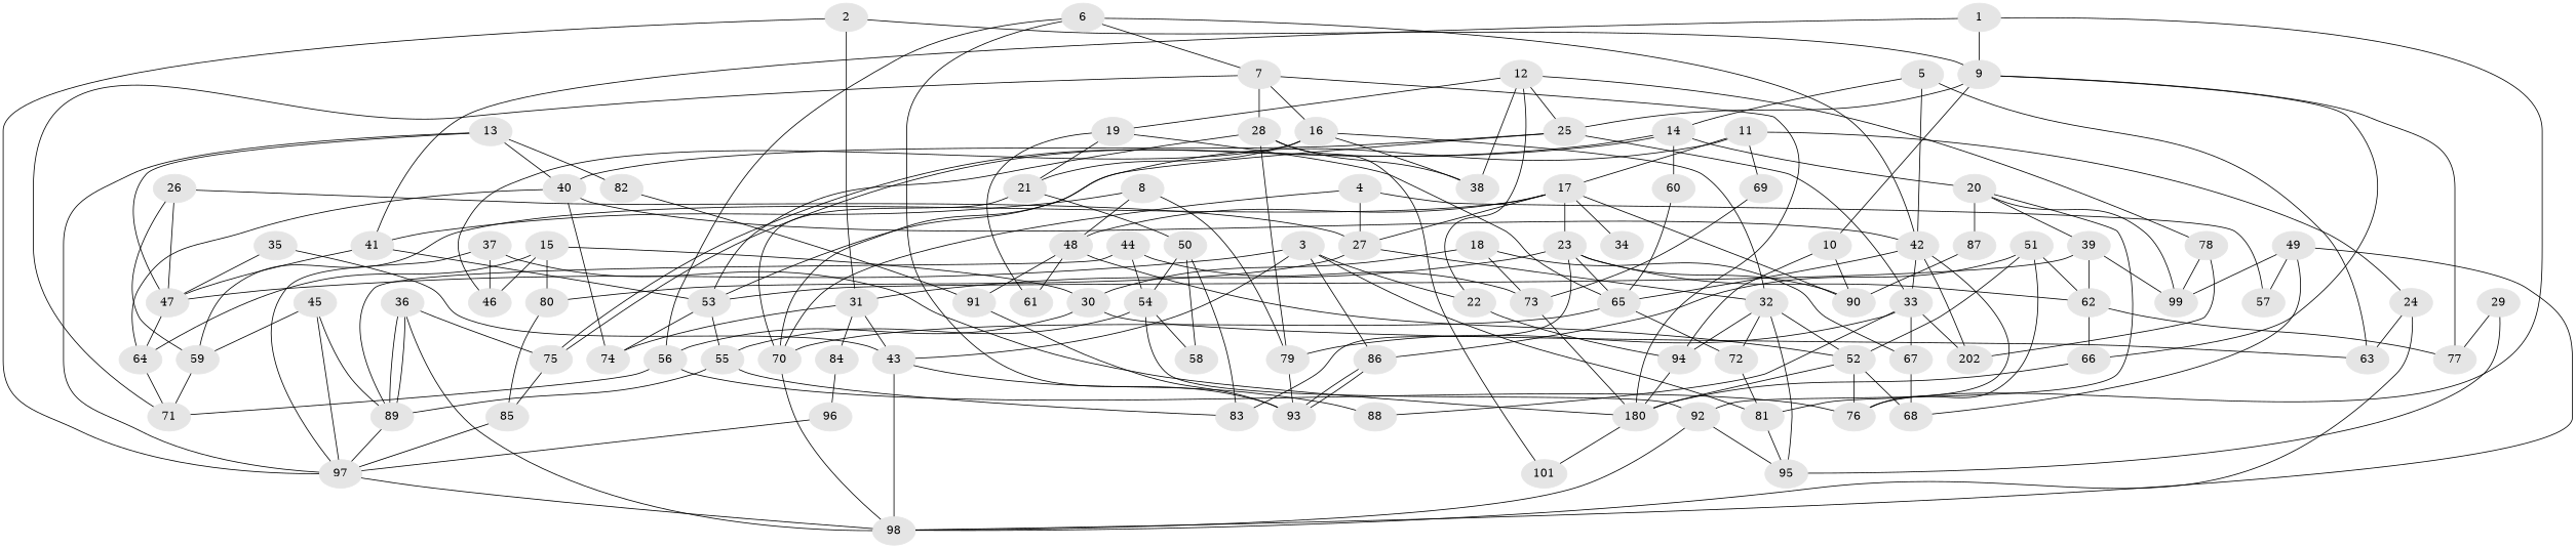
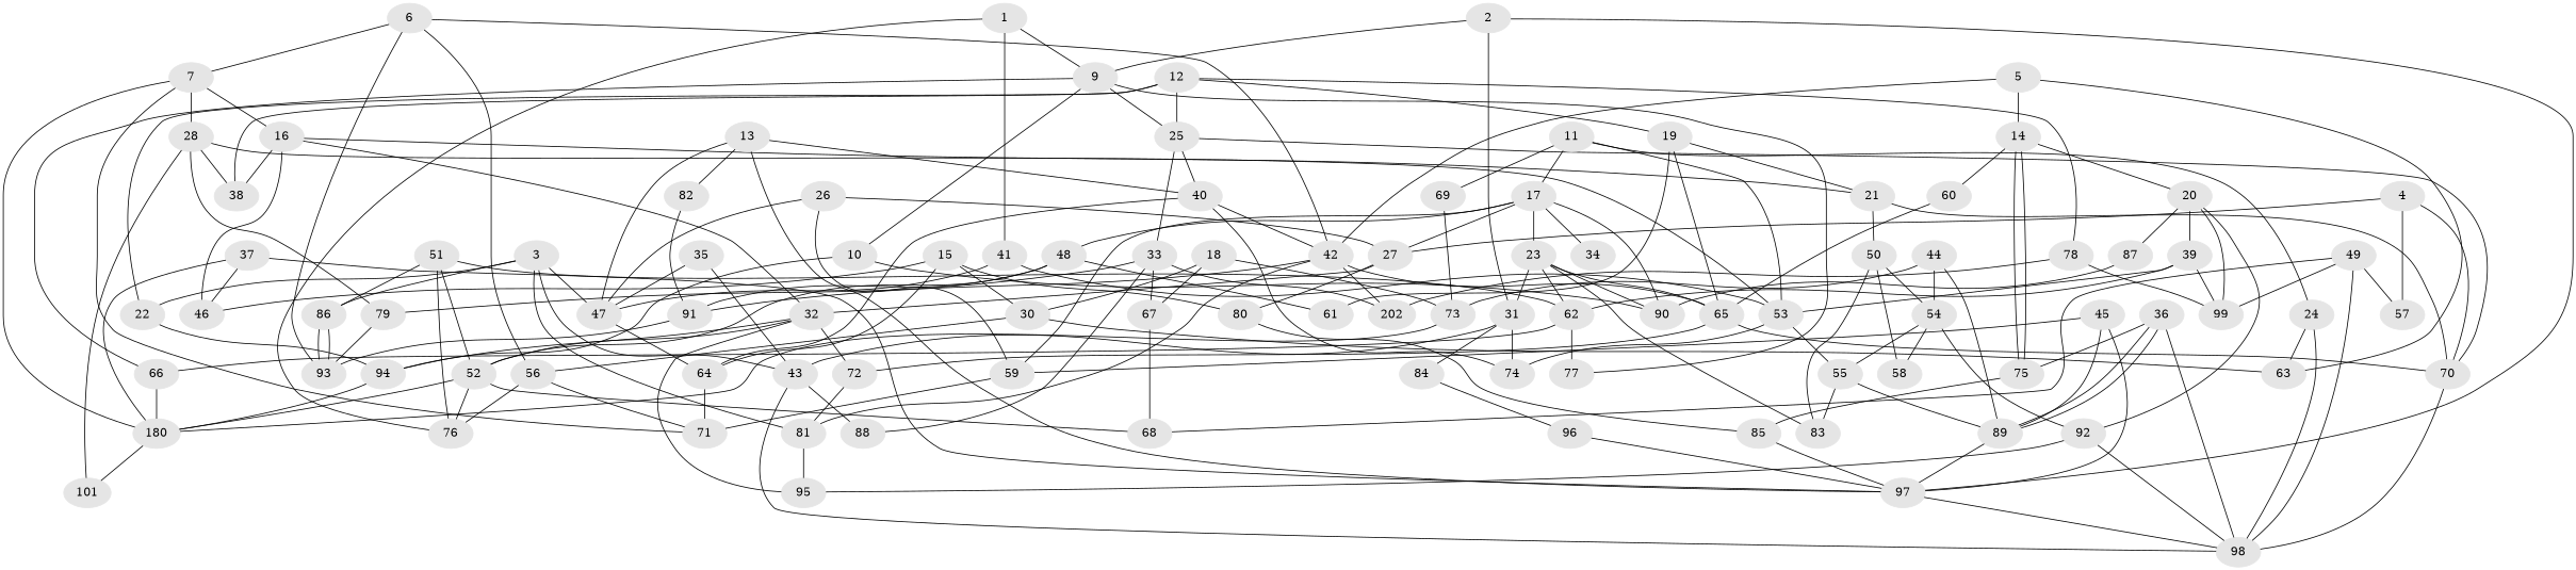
  graph {
    node [color=gray90 style=filled]
    1
    9
    41
    76
    10
    66
    77
    25
    47
    53
    2
    31
    97
    43
    84
    74
    98
    3
    22
    81
    86
    94
    88
    64
    95
    93
    4
    27
    57
    70
    80
    32
    5
    14
    42
    63
    20
    60
    75
    65
    n41 [label=202]
    91
    6
    7
    56
    16
    28
    71
    n49 [label=180]
    38
    46
    21
    79
    101
-   8
    48
    61
    52
    90
    40
    33
    11
    17
    24
    69
    23
    34
    59
    55
    73
    12
    19
    78
    99
    13
    82
    39
    87
    92
    85
    15
    30
    50
    72
    62
    83
    18
    67
    68
    54
    58
    96
    26
-   29
    35
    36
    89
    37
    44
    45
    49
    51
    1 -- 9
    1 -- 41
    1 -- 76
    9 -- 10
    9 -- 66
    9 -- 77
    9 -- 25
    41 -- 47
    41 -- 53
    10 -- 94
    10 -- 90
    66 -- n49
    25 -- 70
    25 -- 40
    25 -- 33
    47 -- 64
    53 -- 74
    53 -- 55
    2 -- 9
    2 -- 31
    2 -- 97
    31 -- 43
    31 -- 84
    31 -- 74
    97 -- 98
    43 -- 98
    43 -- 88
    84 -- 96
    3 -- 47
    3 -- 43
    3 -- 22
    3 -- 81
    3 -- 86
    22 -- 94
    81 -- 95
    86 -- 93
    86 -- 93
    94 -- n49
    64 -- 71
    4 -- 27
    4 -- 57
    4 -- 70
    27 -- 80
    27 -- 32
    70 -- 98
    80 -- 85
    32 -- 94
    32 -- 95
    32 -- 52
    32 -- 72
    5 -- 14
    5 -- 42
    5 -- 63
    14 -- 20
    14 -- 60
    14 -- 75
    14 -- 75
    42 -- 81
    42 -- 65
    42 -- n41
-   42 -- 33
+   42 -- 91
    20 -- 99
    20 -- 39
    20 -- 87
    20 -- 92
    60 -- 65
    75 -- 85
    65 -- 70
    65 -- 72
    91 -- 93
    6 -- 93
    6 -- 42
    6 -- 7
    6 -- 56
    7 -- 16
    7 -- 28
    7 -- 71
    7 -- n49
    56 -- 76
    56 -- 71
    16 -- 32
    16 -- 38
    16 -- 46
    16 -- 21
    28 -- 53
    28 -- 38
    28 -- 79
    28 -- 101
    n49 -- 101
    21 -- 70
    21 -- 50
    79 -- 93
-   8 -- 41
-   8 -- 79
-   8 -- 48
    48 -- 91
    48 -- 61
    48 -- 52
    52 -- 76
    52 -- n49
    52 -- 68
    40 -- 74
    40 -- 64
    40 -- 42
    33 -- 88
    33 -- n41
    33 -- 79
    33 -- 67
    11 -- 53
    11 -- 17
    11 -- 24
    11 -- 69
    17 -- 27
    17 -- 48
    17 -- 90
    17 -- 23
    17 -- 34
    17 -- 59
    24 -- 98
    24 -- 63
    69 -- 73
    23 -- 31
    23 -- 65
    23 -- 90
    23 -- 62
    23 -- 83
    59 -- 71
    55 -- 83
    55 -- 89
    73 -- n49
    12 -- 25
    12 -- 22
    12 -- 38
    12 -- 19
    12 -- 78
    19 -- 65
    19 -- 21
    19 -- 61
    78 -- n41
    78 -- 99
    13 -- 47
    13 -- 97
    13 -- 40
    13 -- 82
    82 -- 91
    39 -- 53
    39 -- 99
    39 -- 62
    87 -- 90
    92 -- 98
    92 -- 95
    85 -- 97
    15 -- 64
    15 -- 80
    15 -- 46
    15 -- 30
    30 -- 63
    30 -- 56
    50 -- 83
    50 -- 54
    50 -- 58
    72 -- 81
    62 -- 66
    62 -- 77
    18 -- 73
    18 -- 30
    18 -- 67
    67 -- 68
    54 -- 55
    54 -- 92
    54 -- 58
    96 -- 97
    26 -- 47
    26 -- 27
    26 -- 59
-   29 -- 77
-   29 -- 95
    35 -- 47
    35 -- 43
    36 -- 98
    36 -- 75
    36 -- 89
    36 -- 89
    89 -- 97
    37 -- 97
    37 -- n49
    37 -- 46
    44 -- 73
    44 -- 54
    44 -- 89
    45 -- 97
    45 -- 59
    45 -- 89
    49 -- 98
    49 -- 57
    49 -- 99
    49 -- 68
    51 -- 76
    51 -- 86
    51 -- 52
    51 -- 62
  }
